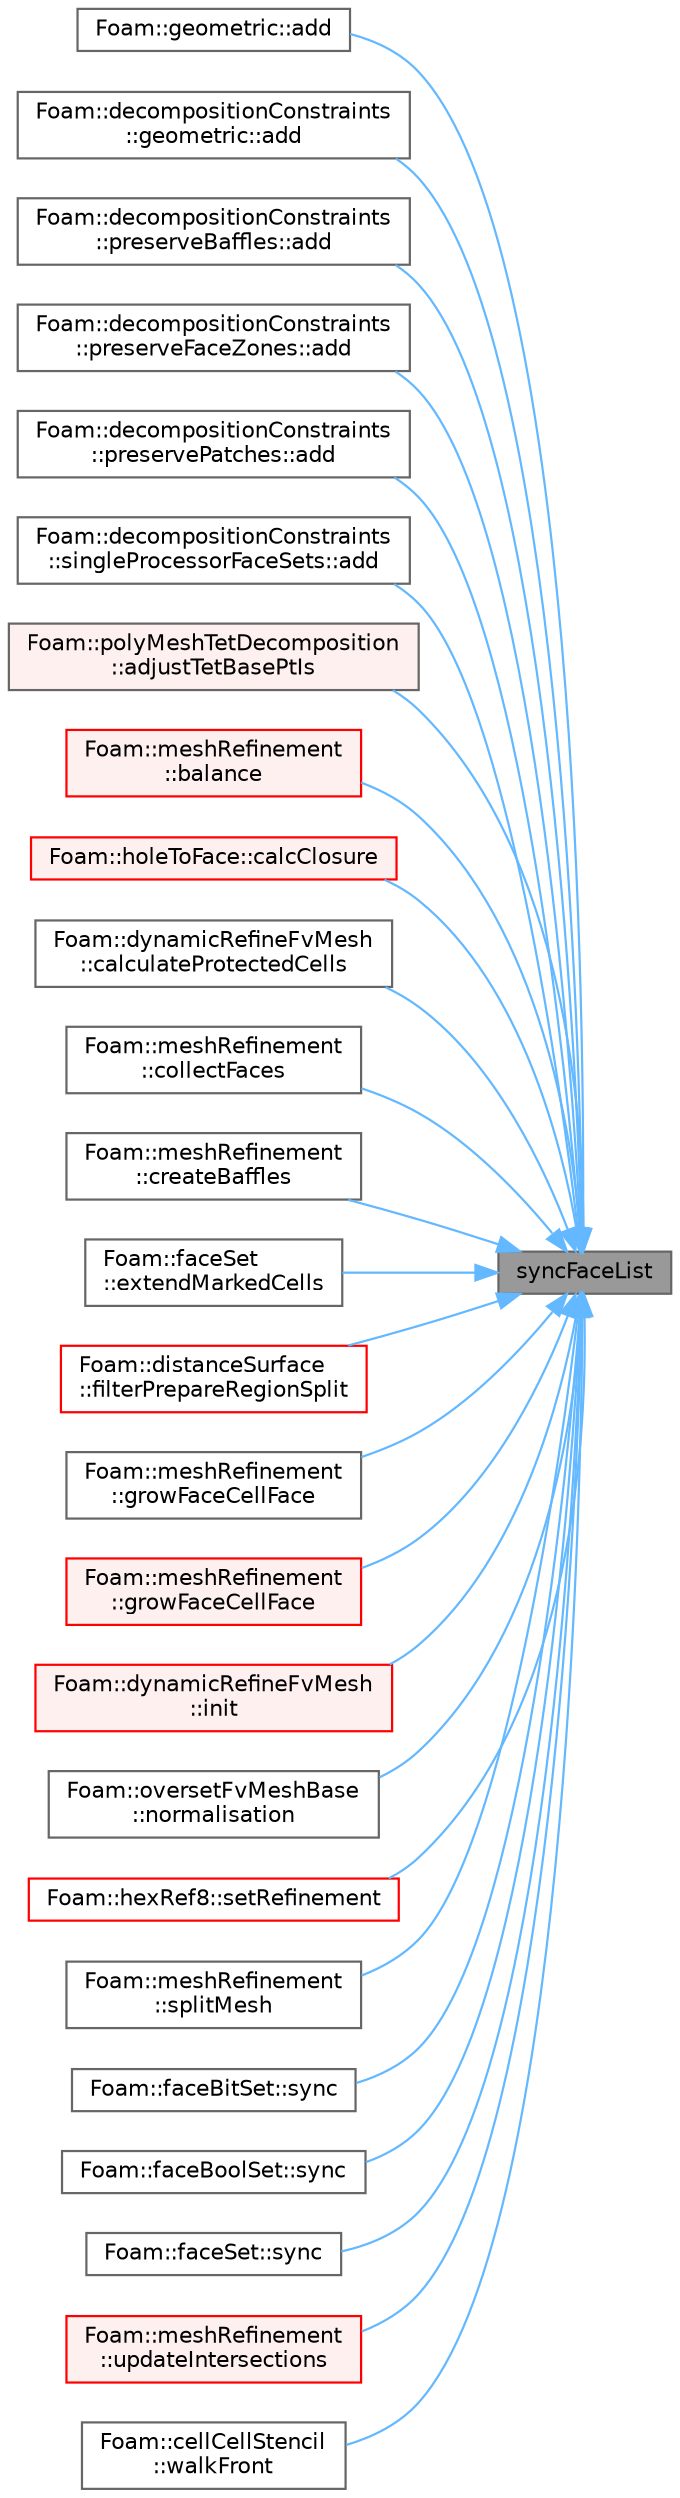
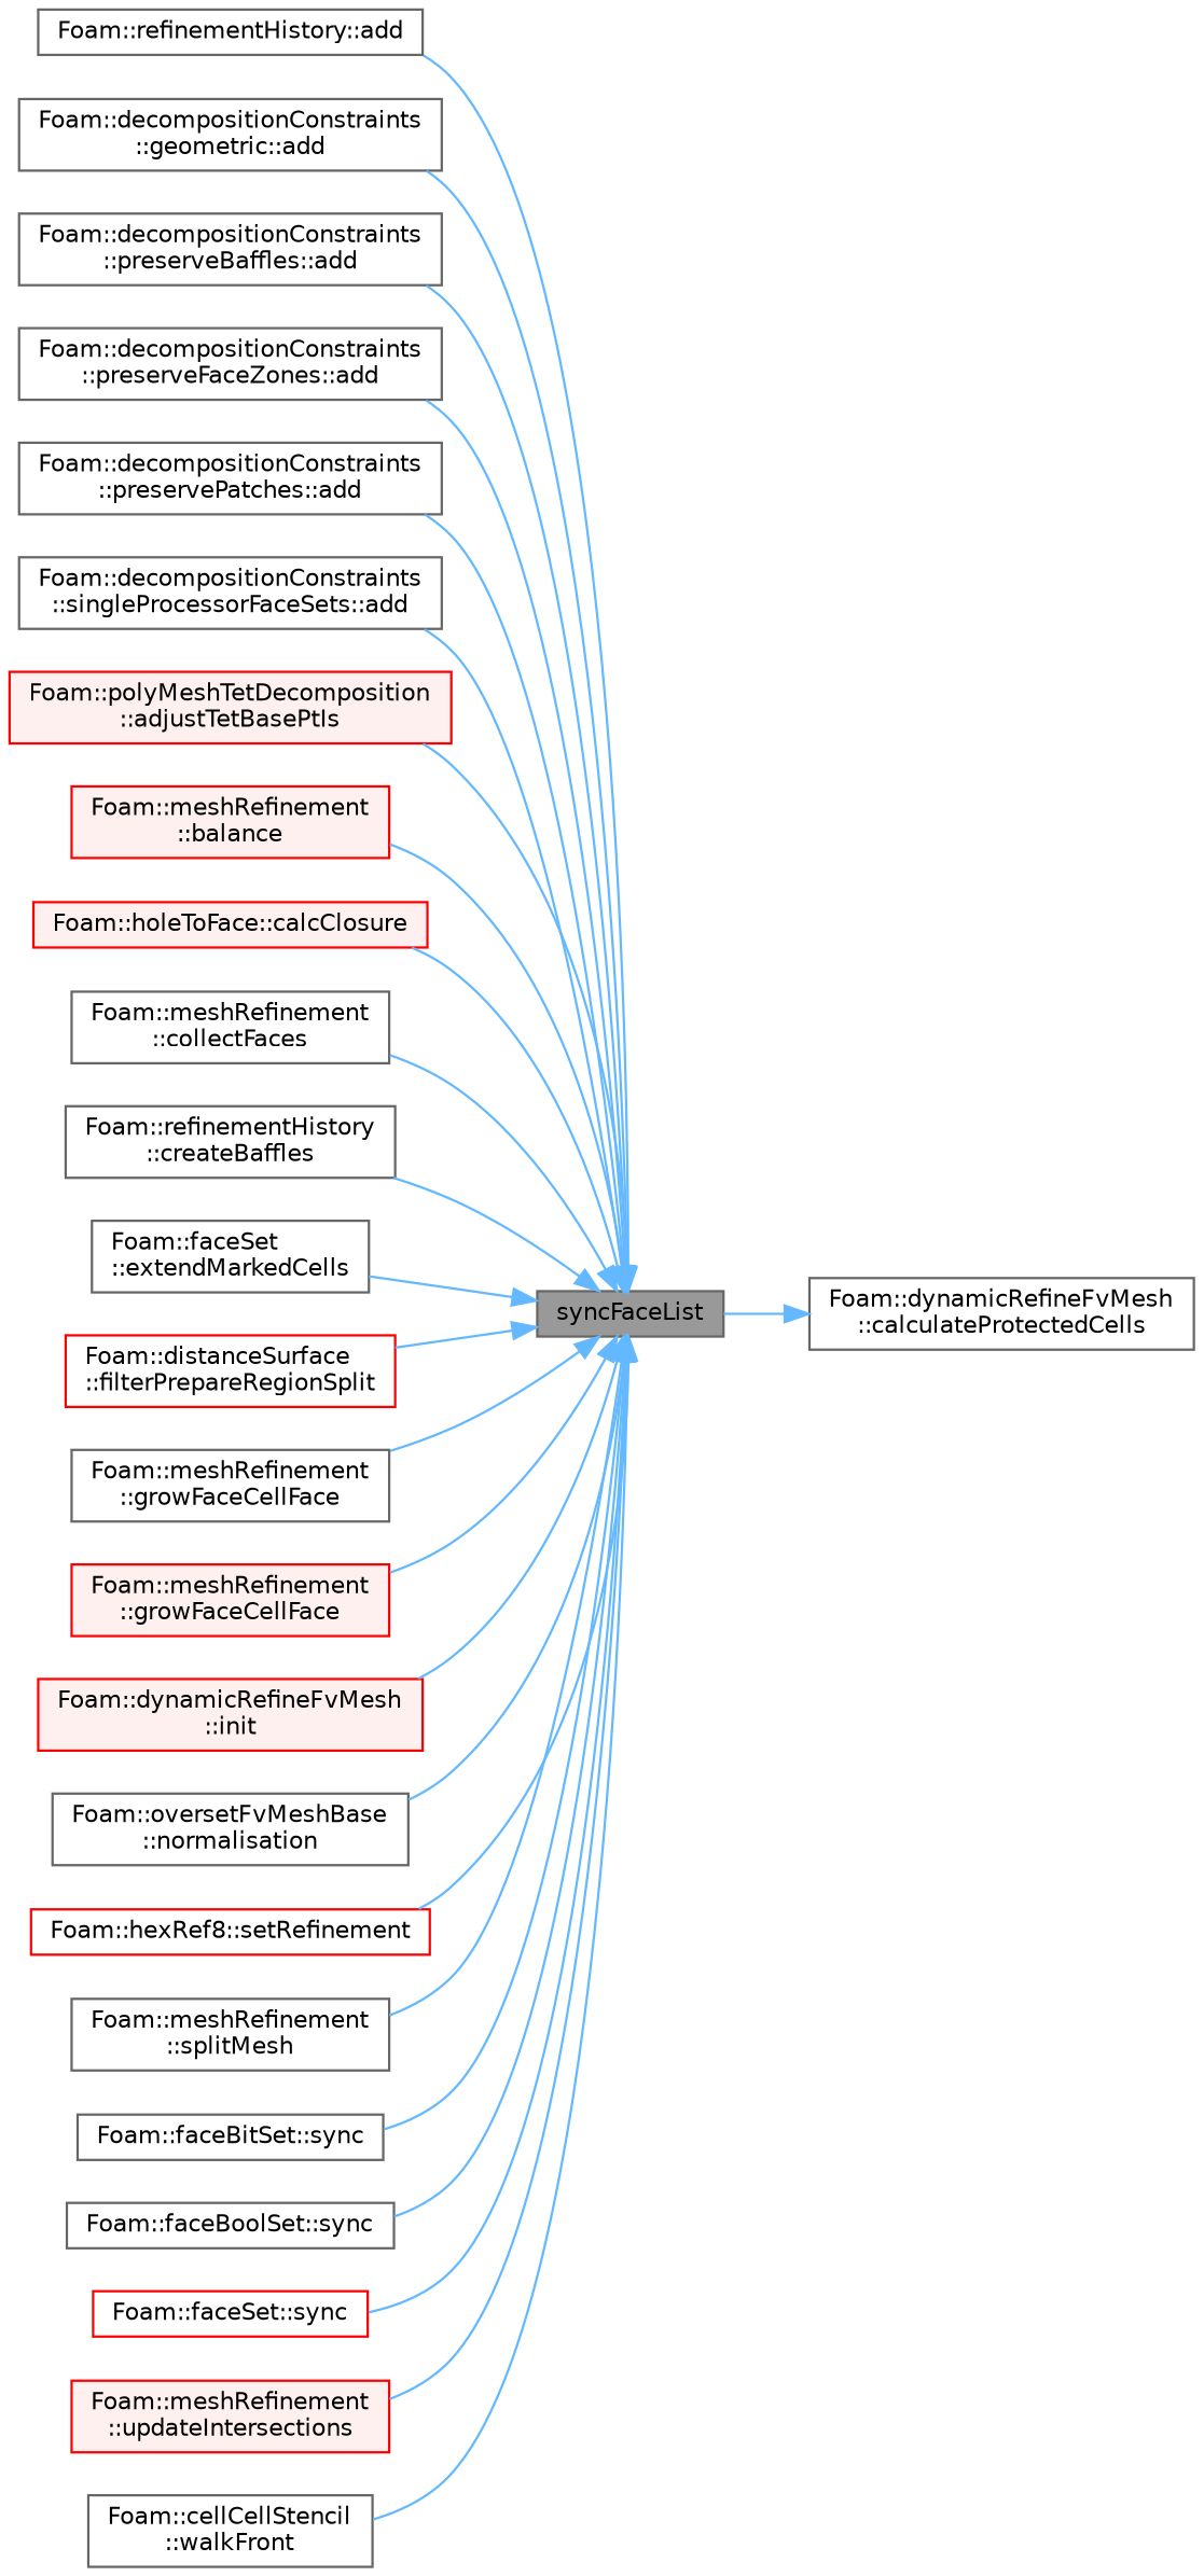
  digraph {
    rankdir=RL
    node [color=grey40 fillcolor=white fontname=Helvetica fontsize=10 shape=box style=filled]
    edge [color=steelblue1 dir=back fontname=Helvetica fontsize=10 labelfontname=Helvetica labelfontsize=10 style=solid]
    n1 [color=gray40 fillcolor=grey60 fontcolor=black height=0.2 label=syncFaceList width=0.4]
-   n2 [height=0.2 label="Foam::geometric::add" width=0.4]
+   n2 [height=0.2 label="Foam::refinementHistory::add" width=0.4]
    n3 [height=0.2 label="Foam::decompositionConstraints\l::geometric::add" width=0.4]
    n4 [height=0.2 label="Foam::decompositionConstraints\l::preserveBaffles::add" width=0.4]
    n5 [height=0.2 label="Foam::decompositionConstraints\l::preserveFaceZones::add" width=0.4]
    n6 [height=0.2 label="Foam::decompositionConstraints\l::preservePatches::add" width=0.4]
    n7 [height=0.2 label="Foam::decompositionConstraints\l::singleProcessorFaceSets::add" width=0.4]
-   n8 [fillcolor="#FFF0F0" height=0.2 label="Foam::polyMeshTetDecomposition\l::adjustTetBasePtIs" width=0.4]
+   n8 [color=red fillcolor="#FFF0F0" height=0.2 label="Foam::polyMeshTetDecomposition\l::adjustTetBasePtIs" width=0.4]
    n9 [color=red fillcolor="#FFF0F0" height=0.2 label="Foam::meshRefinement\l::balance" width=0.4]
    n10 [color=red fillcolor="#FFF0F0" height=0.2 label="Foam::holeToFace::calcClosure" width=0.4]
    n11 [height=0.2 label="Foam::dynamicRefineFvMesh\l::calculateProtectedCells" width=0.4]
    n12 [height=0.2 label="Foam::meshRefinement\l::collectFaces" width=0.4]
-   n13 [height=0.2 label="Foam::meshRefinement\l::createBaffles" width=0.4]
+   n13 [height=0.2 label="Foam::refinementHistory\l::createBaffles" width=0.4]
    n14 [height=0.2 label="Foam::faceSet\l::extendMarkedCells" width=0.4]
    n15 [color=red height=0.2 label="Foam::distanceSurface\l::filterPrepareRegionSplit" width=0.4]
    n16 [height=0.2 label="Foam::meshRefinement\l::growFaceCellFace" width=0.4]
    n17 [color=red fillcolor="#FFF0F0" height=0.2 label="Foam::meshRefinement\l::growFaceCellFace" width=0.4]
    n18 [color=red fillcolor="#FFF0F0" height=0.2 label="Foam::dynamicRefineFvMesh\l::init" width=0.4]
    n19 [height=0.2 label="Foam::oversetFvMeshBase\l::normalisation" width=0.4]
    n20 [color=red height=0.2 label="Foam::hexRef8::setRefinement" width=0.4]
    n21 [height=0.2 label="Foam::meshRefinement\l::splitMesh" width=0.4]
    n22 [height=0.2 label="Foam::faceBitSet::sync" width=0.4]
    n23 [height=0.2 label="Foam::faceBoolSet::sync" width=0.4]
-   n24 [height=0.2 label="Foam::faceSet::sync" width=0.4]
+   n24 [color=red height=0.2 label="Foam::faceSet::sync" width=0.4]
    n25 [color=red fillcolor="#FFF0F0" height=0.2 label="Foam::meshRefinement\l::updateIntersections" width=0.4]
    n26 [height=0.2 label="Foam::cellCellStencil\l::walkFront" width=0.4]
    n1 -> n2
    n1 -> n3
    n1 -> n4
    n1 -> n5
    n1 -> n6
    n1 -> n7
    n1 -> n8
    n1 -> n9
    n1 -> n10
-   n1 -> n11
+   n11 -> n1
    n1 -> n12
    n1 -> n13
    n1 -> n14
    n1 -> n15
    n1 -> n16
    n1 -> n17
    n1 -> n18
    n1 -> n19
    n1 -> n20
    n1 -> n21
    n1 -> n22
    n1 -> n23
    n1 -> n24
    n1 -> n25
    n1 -> n26
  }
